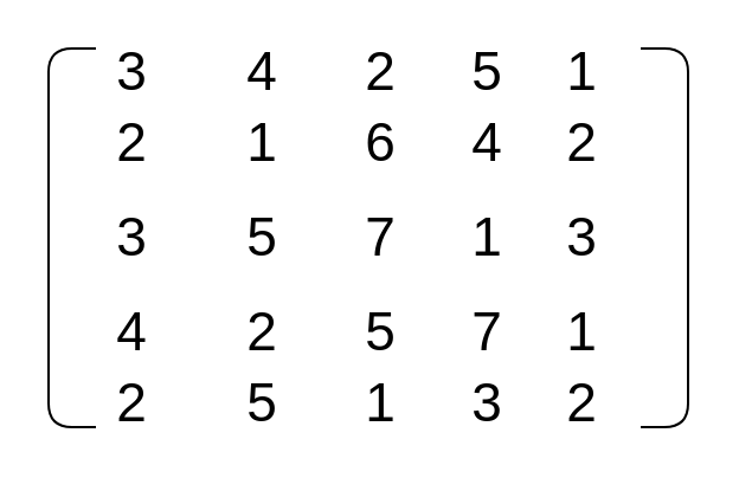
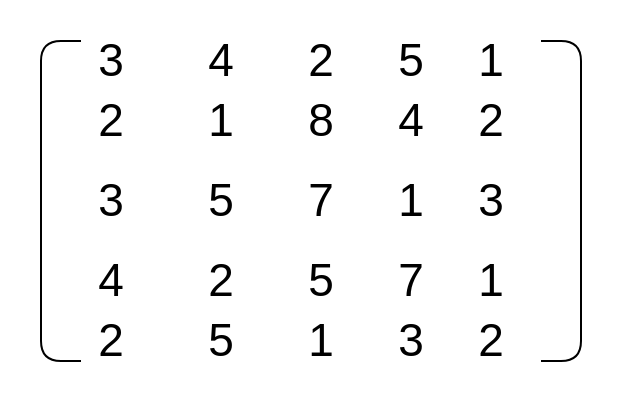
  <mxCell id="0" />
  <mxCell id="1" parent="0" />
  <mxCell id="2" value="" style="endArrow=none;html=1;" edge="1" parent="1"><mxGeometry width="50" height="50" relative="1" as="geometry"><mxPoint x="40" y="180" as="sourcePoint" /><mxPoint x="40" y="20" as="targetPoint" /><Array as="points"><mxPoint x="20" y="180" /><mxPoint x="20" y="20" /></Array></mxGeometry></mxCell>
  <mxCell id="3" value="&lt;font&gt;&lt;font style=&quot;font-size: 23px&quot;&gt;3&lt;/font&gt;&lt;br&gt;&lt;/font&gt;" style="text;html=1;align=center;verticalAlign=middle;resizable=0;points=[];autosize=1;" vertex="1" parent="1"><mxGeometry x="40" y="20" width="30" height="20" as="geometry" /></mxCell>
  <mxCell id="4" value="&lt;font style=&quot;font-size: 36px&quot;&gt;&lt;br&gt;&lt;/font&gt;" style="text;html=1;align=center;verticalAlign=middle;resizable=0;points=[];autosize=1;" vertex="1" parent="1"><mxGeometry x="105" y="40" width="20" height="30" as="geometry" /></mxCell>
  <mxCell id="5" value="&lt;font style=&quot;font-size: 36px&quot;&gt;&lt;br&gt;&lt;/font&gt;" style="text;html=1;align=center;verticalAlign=middle;resizable=0;points=[];autosize=1;" vertex="1" parent="1"><mxGeometry x="155" y="40" width="20" height="30" as="geometry" /></mxCell>
  <mxCell id="6" value="" style="endArrow=none;html=1;" edge="1" parent="1"><mxGeometry width="50" height="50" relative="1" as="geometry"><mxPoint x="270" y="180" as="sourcePoint" /><mxPoint x="270" y="20" as="targetPoint" /><Array as="points"><mxPoint x="290" y="180" /><mxPoint x="290" y="20" /></Array></mxGeometry></mxCell>
  <mxCell id="7" value="&lt;font&gt;&lt;font style=&quot;font-size: 23px&quot;&gt;2&lt;/font&gt;&lt;br&gt;&lt;/font&gt;" style="text;html=1;align=center;verticalAlign=middle;resizable=0;points=[];autosize=1;" vertex="1" parent="1"><mxGeometry x="40" y="50" width="30" height="20" as="geometry" /></mxCell>
  <mxCell id="8" value="&lt;font&gt;&lt;font style=&quot;font-size: 23px&quot;&gt;3&lt;/font&gt;&lt;br&gt;&lt;/font&gt;" style="text;html=1;align=center;verticalAlign=middle;resizable=0;points=[];autosize=1;" vertex="1" parent="1"><mxGeometry x="40" y="90" width="30" height="20" as="geometry" /></mxCell>
  <mxCell id="9" value="&lt;font&gt;&lt;font style=&quot;font-size: 23px&quot;&gt;4&lt;/font&gt;&lt;br&gt;&lt;/font&gt;" style="text;html=1;align=center;verticalAlign=middle;resizable=0;points=[];autosize=1;" vertex="1" parent="1"><mxGeometry x="40" y="130" width="30" height="20" as="geometry" /></mxCell>
  <mxCell id="10" value="&lt;font&gt;&lt;font style=&quot;font-size: 23px&quot;&gt;2&lt;/font&gt;&lt;br&gt;&lt;/font&gt;" style="text;html=1;align=center;verticalAlign=middle;resizable=0;points=[];autosize=1;" vertex="1" parent="1"><mxGeometry x="40" y="160" width="30" height="20" as="geometry" /></mxCell>
  <mxCell id="11" value="&lt;font&gt;&lt;font style=&quot;font-size: 23px&quot;&gt;4&lt;/font&gt;&lt;br&gt;&lt;/font&gt;" style="text;html=1;align=center;verticalAlign=middle;resizable=0;points=[];autosize=1;" vertex="1" parent="1"><mxGeometry x="95" y="20" width="30" height="20" as="geometry" /></mxCell>
  <mxCell id="12" value="&lt;font&gt;&lt;font style=&quot;font-size: 23px&quot;&gt;2&lt;/font&gt;&lt;br&gt;&lt;/font&gt;" style="text;html=1;align=center;verticalAlign=middle;resizable=0;points=[];autosize=1;" vertex="1" parent="1"><mxGeometry x="145" y="20" width="30" height="20" as="geometry" /></mxCell>
  <mxCell id="13" value="&lt;font&gt;&lt;font style=&quot;font-size: 23px&quot;&gt;5&lt;/font&gt;&lt;br&gt;&lt;/font&gt;" style="text;html=1;align=center;verticalAlign=middle;resizable=0;points=[];autosize=1;" vertex="1" parent="1"><mxGeometry x="190" y="20" width="30" height="20" as="geometry" /></mxCell>
  <mxCell id="14" value="&lt;font&gt;&lt;font style=&quot;font-size: 23px&quot;&gt;1&lt;/font&gt;&lt;br&gt;&lt;/font&gt;" style="text;html=1;align=center;verticalAlign=middle;resizable=0;points=[];autosize=1;" vertex="1" parent="1"><mxGeometry x="230" y="20" width="30" height="20" as="geometry" /></mxCell>
  <mxCell id="15" value="&lt;font&gt;&lt;font style=&quot;font-size: 23px&quot;&gt;1&lt;/font&gt;&lt;br&gt;&lt;/font&gt;" style="text;html=1;align=center;verticalAlign=middle;resizable=0;points=[];autosize=1;" vertex="1" parent="1"><mxGeometry x="95" y="50" width="30" height="20" as="geometry" /></mxCell>
- <mxCell id="16" value="&lt;font&gt;&lt;font style=&quot;font-size: 23px&quot;&gt;6&lt;/font&gt;&lt;br&gt;&lt;/font&gt;" style="text;html=1;align=center;verticalAlign=middle;resizable=0;points=[];autosize=1;" vertex="1" parent="1"><mxGeometry x="145" y="50" width="30" height="20" as="geometry" /></mxCell>
+ <mxCell id="16" value="&lt;font&gt;&lt;font style=&quot;font-size: 23px&quot;&gt;8&lt;/font&gt;&lt;br&gt;&lt;/font&gt;" style="text;html=1;align=center;verticalAlign=middle;resizable=0;points=[];autosize=1;" vertex="1" parent="1"><mxGeometry x="145" y="50" width="30" height="20" as="geometry" /></mxCell>
  <mxCell id="17" value="&lt;font&gt;&lt;font style=&quot;font-size: 23px&quot;&gt;4&lt;/font&gt;&lt;br&gt;&lt;/font&gt;" style="text;html=1;align=center;verticalAlign=middle;resizable=0;points=[];autosize=1;" vertex="1" parent="1"><mxGeometry x="190" y="50" width="30" height="20" as="geometry" /></mxCell>
  <mxCell id="18" value="&lt;font&gt;&lt;font style=&quot;font-size: 23px&quot;&gt;2&lt;/font&gt;&lt;br&gt;&lt;/font&gt;" style="text;html=1;align=center;verticalAlign=middle;resizable=0;points=[];autosize=1;" vertex="1" parent="1"><mxGeometry x="230" y="50" width="30" height="20" as="geometry" /></mxCell>
  <mxCell id="19" value="&lt;font&gt;&lt;font style=&quot;font-size: 23px&quot;&gt;5&lt;/font&gt;&lt;br&gt;&lt;/font&gt;" style="text;html=1;align=center;verticalAlign=middle;resizable=0;points=[];autosize=1;" vertex="1" parent="1"><mxGeometry x="95" y="160" width="30" height="20" as="geometry" /></mxCell>
  <mxCell id="20" value="&lt;font&gt;&lt;font style=&quot;font-size: 23px&quot;&gt;7&lt;/font&gt;&lt;br&gt;&lt;/font&gt;" style="text;html=1;align=center;verticalAlign=middle;resizable=0;points=[];autosize=1;" vertex="1" parent="1"><mxGeometry x="145" y="90" width="30" height="20" as="geometry" /></mxCell>
  <mxCell id="21" value="&lt;font&gt;&lt;font style=&quot;font-size: 23px&quot;&gt;1&lt;/font&gt;&lt;br&gt;&lt;/font&gt;" style="text;html=1;align=center;verticalAlign=middle;resizable=0;points=[];autosize=1;" vertex="1" parent="1"><mxGeometry x="190" y="90" width="30" height="20" as="geometry" /></mxCell>
  <mxCell id="22" value="&lt;font&gt;&lt;font style=&quot;font-size: 23px&quot;&gt;3&lt;/font&gt;&lt;br&gt;&lt;/font&gt;" style="text;html=1;align=center;verticalAlign=middle;resizable=0;points=[];autosize=1;" vertex="1" parent="1"><mxGeometry x="230" y="90" width="30" height="20" as="geometry" /></mxCell>
  <mxCell id="23" value="&lt;font&gt;&lt;font style=&quot;font-size: 23px&quot;&gt;5&lt;/font&gt;&lt;br&gt;&lt;/font&gt;" style="text;html=1;align=center;verticalAlign=middle;resizable=0;points=[];autosize=1;" vertex="1" parent="1"><mxGeometry x="95" y="90" width="30" height="20" as="geometry" /></mxCell>
  <mxCell id="24" value="&lt;font&gt;&lt;font style=&quot;font-size: 23px&quot;&gt;2&lt;/font&gt;&lt;br&gt;&lt;/font&gt;" style="text;html=1;align=center;verticalAlign=middle;resizable=0;points=[];autosize=1;" vertex="1" parent="1"><mxGeometry x="95" y="130" width="30" height="20" as="geometry" /></mxCell>
  <mxCell id="25" value="&lt;font&gt;&lt;font style=&quot;font-size: 23px&quot;&gt;7&lt;/font&gt;&lt;br&gt;&lt;/font&gt;" style="text;html=1;align=center;verticalAlign=middle;resizable=0;points=[];autosize=1;" vertex="1" parent="1"><mxGeometry x="190" y="130" width="30" height="20" as="geometry" /></mxCell>
  <mxCell id="26" value="&lt;font&gt;&lt;font style=&quot;font-size: 23px&quot;&gt;5&lt;/font&gt;&lt;br&gt;&lt;/font&gt;" style="text;html=1;align=center;verticalAlign=middle;resizable=0;points=[];autosize=1;" vertex="1" parent="1"><mxGeometry x="145" y="130" width="30" height="20" as="geometry" /></mxCell>
  <mxCell id="27" value="&lt;font&gt;&lt;font style=&quot;font-size: 23px&quot;&gt;1&lt;/font&gt;&lt;br&gt;&lt;/font&gt;" style="text;html=1;align=center;verticalAlign=middle;resizable=0;points=[];autosize=1;" vertex="1" parent="1"><mxGeometry x="145" y="160" width="30" height="20" as="geometry" /></mxCell>
  <mxCell id="28" value="&lt;font&gt;&lt;font style=&quot;font-size: 23px&quot;&gt;3&lt;/font&gt;&lt;br&gt;&lt;/font&gt;" style="text;html=1;align=center;verticalAlign=middle;resizable=0;points=[];autosize=1;" vertex="1" parent="1"><mxGeometry x="190" y="160" width="30" height="20" as="geometry" /></mxCell>
  <mxCell id="29" value="&lt;font&gt;&lt;font style=&quot;font-size: 23px&quot;&gt;2&lt;/font&gt;&lt;br&gt;&lt;/font&gt;" style="text;html=1;align=center;verticalAlign=middle;resizable=0;points=[];autosize=1;" vertex="1" parent="1"><mxGeometry x="230" y="160" width="30" height="20" as="geometry" /></mxCell>
  <mxCell id="30" value="&lt;font&gt;&lt;font style=&quot;font-size: 23px&quot;&gt;1&lt;/font&gt;&lt;br&gt;&lt;/font&gt;" style="text;html=1;align=center;verticalAlign=middle;resizable=0;points=[];autosize=1;" vertex="1" parent="1"><mxGeometry x="230" y="130" width="30" height="20" as="geometry" /></mxCell>
